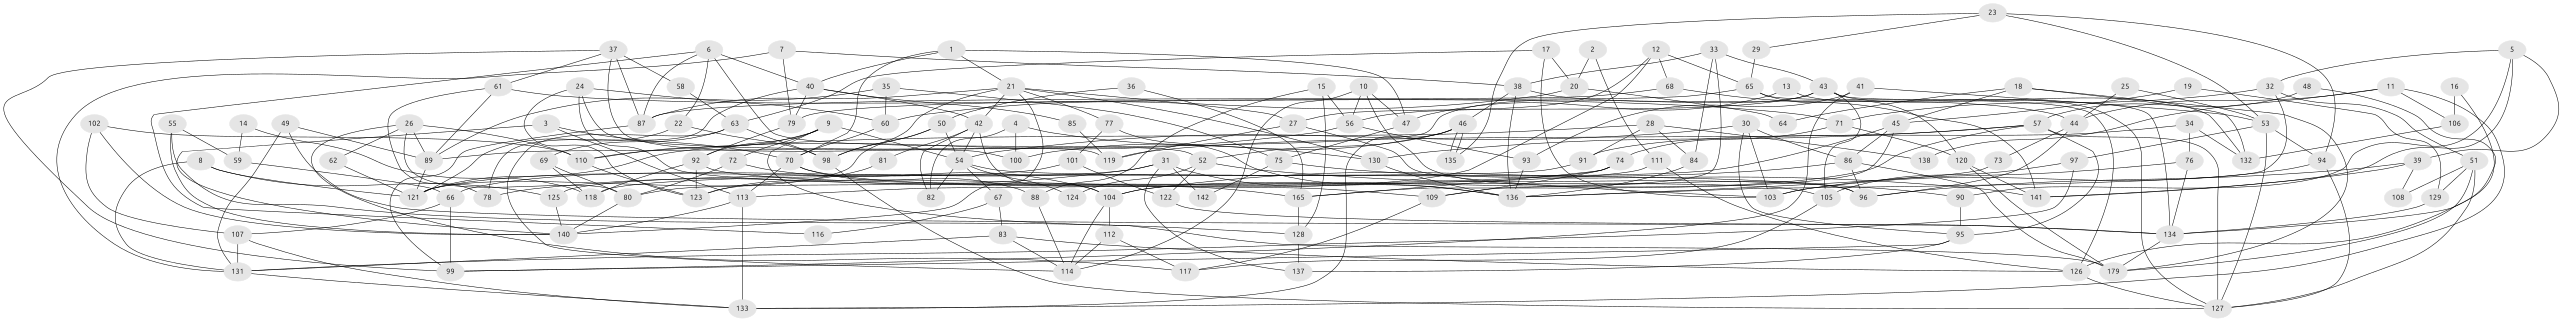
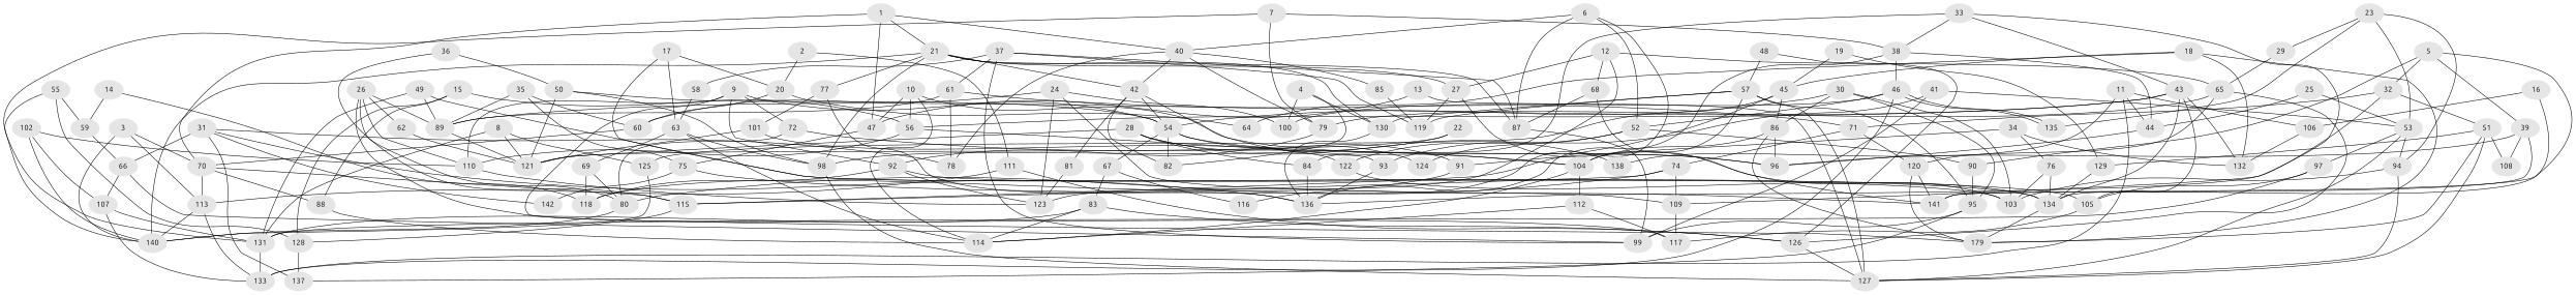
  graph {
    fontname=Ubuntu
    node [color=gray90 fontname=Ubuntu style=filled]
    edge [fontname=Ubuntu]
    1
    21
    40
    47
    70
    140
    130
    87
    27
    42
    77
    98
    79
    78
    85
    75
    113
    88
-   115 [label=165]
+   115
    2
    20
    111
    64
    60
    126
    3
    133
    4
    82
    100
    136
    5
    32
    39
    90
    141
    51
    71
    96
    108
    95
    6
    22
    52
    116
    121
    122
    124
    99
    7
    38
    131
    44
    46
    92
    8
    125
    9
    54
    72
    110
    n62 [label=179]
    67
    80
    104
    123
    118
    105
    10
    56
    114
    93
    11
    106
    138
-   73
    132
    12
    65
    68
    103
    119
    120
    13
    127
    14
    59
    66
    15
    128
    137
    16
    134
    17
    63
    69
    18
    45
    86
    19
    129
    81
    101
    23
    29
    53
    94
    135
    97
    24
    109
    117
    25
    26
    62
    89
    28
    84
    91
    30
    31
    142
    107
    74
    33
    43
    34
    76
    35
    36
    50
    37
    58
    61
    41
    112
    48
    57
    49
    83
    55
    102
    1 -- 21
    1 -- 40
    1 -- 47
    1 -- 70
    21 -- 140
    21 -- 130
    21 -- 87
    21 -- 27
    21 -- 42
    21 -- 77
    21 -- 98
    40 -- 42
    40 -- 79
    40 -- 78
    40 -- 85
    47 -- 75
    70 -- 113
    70 -- 88
    70 -- 115
    130 -- 136
    87 -- 99
    27 -- 103
    27 -- 119
    42 -- 82
    42 -- 54
    42 -- 104
    42 -- 81
    77 -- 136
    77 -- 101
    98 -- 127
    79 -- 92
    85 -- 119
    75 -- 141
    75 -- 142
    113 -- 140
    113 -- 133
    88 -- 114
    115 -- 128
    2 -- 20
    2 -- 111
    20 -- 64
    20 -- 60
    111 -- 113
    111 -- 126
    60 -- 70
    126 -- 127
    3 -- 70
    3 -- 140
    3 -- 113
    4 -- 130
    4 -- 82
    4 -- 100
    5 -- 32
    5 -- 39
    5 -- 90
    5 -- 141
    32 -- 136
    32 -- 51
    32 -- 71
    39 -- 141
    39 -- 96
    39 -- 108
    90 -- 95
    51 -- 108
    51 -- n62
    51 -- 127
    51 -- 129
    71 -- 120
    71 -- 74
    95 -- 99
    95 -- 137
    6 -- 40
    6 -- 87
-   6 -- 22
    6 -- 52
    6 -- 116
    22 -- 98
    22 -- 121
    52 -- 90
    52 -- 122
    52 -- 124
    122 -- 134
    7 -- 79
    7 -- 38
    7 -- 131
    38 -- 136
    38 -- 44
    38 -- 46
    131 -- 133
    44 -- 96
-   44 -- 73
    46 -- 133
    46 -- 100
    46 -- 52
    46 -- 135
    46 -- 135
    92 -- 123
    92 -- 118
    92 -- 105
    8 -- 121
    8 -- 131
    8 -- 125
    125 -- 140
    9 -- 92
    9 -- 54
    9 -- 72
    9 -- 110
    9 -- n62
    54 -- 82
    54 -- 96
    54 -- 124
    54 -- 67
    72 -- 80
    72 -- 104
    110 -- 123
    67 -- 116
    67 -- 83
    80 -- 140
    104 -- 114
    104 -- 112
    105 -- 117
    10 -- 47
    10 -- 96
    10 -- 56
    10 -- 114
    56 -- 110
    56 -- 93
    93 -- 136
    11 -- 133
    11 -- 44
    11 -- 106
    11 -- 138
    106 -- 132
-   73 -- 136
    12 -- 27
    12 -- 123
    12 -- 65
    12 -- 68
    65 -- 79
    65 -- 126
    65 -- 120
    68 -- 87
    68 -- 141
    120 -- 141
    120 -- n62
    13 -- 47
    13 -- 127
    14 -- 118
    14 -- 59
    59 -- 66
    66 -- 99
    66 -- 107
    15 -- 88
    15 -- 56
    15 -- 128
    128 -- 137
    16 -- 106
    16 -- 134
    134 -- n62
    17 -- 20
    17 -- 103
    17 -- 63
    63 -- 98
    63 -- 114
    63 -- 69
    69 -- 80
    69 -- 118
    18 -- 64
    18 -- n62
    18 -- 132
    18 -- 45
    45 -- 115
    45 -- 125
    45 -- 86
    86 -- 96
    86 -- n62
    86 -- 104
    19 -- 45
    19 -- 129
    129 -- 134
    81 -- 123
    101 -- 121
    101 -- 122
    23 -- 29
    23 -- 53
    23 -- 94
    23 -- 135
    29 -- 65
    53 -- 127
    53 -- 94
    53 -- 97
    94 -- 103
    94 -- 127
    97 -- 131
    97 -- 105
    24 -- 60
    24 -- 100
    24 -- 123
    24 -- 109
    109 -- 117
    25 -- 44
    25 -- 53
    26 -- 110
    26 -- 80
    26 -- 117
    26 -- 62
    26 -- 89
    62 -- 121
    89 -- 121
    28 -- 121
    28 -- 138
    28 -- 84
    28 -- 91
    84 -- 136
    91 -- 118
    30 -- 95
    30 -- 54
    30 -- 103
    30 -- 86
    31 -- 78
    31 -- 136
    31 -- 66
    31 -- 137
    31 -- 142
    107 -- 133
    107 -- 131
    74 -- 115
    74 -- 80
    74 -- 109
    33 -- 38
    33 -- 109
    33 -- 84
    33 -- 43
    43 -- 105
    43 -- 56
    43 -- 132
    43 -- 134
    43 -- 89
    34 -- 132
    34 -- 91
    34 -- 76
    76 -- 103
    76 -- 134
    35 -- 75
    35 -- 60
    35 -- 89
    36 -- 115
    36 -- 50
    50 -- 98
    50 -- 121
    50 -- 54
    37 -- 87
    37 -- 99
    37 -- 119
    37 -- 58
    37 -- 61
    58 -- 63
    61 -- 78
    61 -- 71
    61 -- 89
    41 -- 99
    41 -- 93
    41 -- 53
    112 -- 114
    112 -- 117
    48 -- 126
    48 -- 57
    57 -- 130
    57 -- 95
    57 -- 104
    57 -- 119
    57 -- 127
    49 -- 131
    49 -- 134
    49 -- 89
    83 -- 126
    83 -- 131
    83 -- 114
    55 -- 140
    55 -- 59
    55 -- 128
    102 -- 140
    102 -- 110
    102 -- 107
  }
